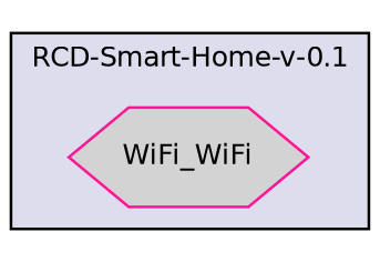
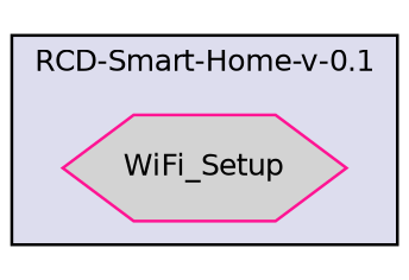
  digraph {
    compound=true
    rankdir=LR
-   n1 [fillcolor=lightgrey fontname=Helvetica fontsize=10 label=WiFi_WiFi pencolor=black shape=hexagon style=filled color=deeppink]
+   n1 [fillcolor=lightgrey fontname=Helvetica fontsize=10 label=WiFi_Setup pencolor=black shape=hexagon style=filled color=deeppink]
    subgraph cluster_1 {
      bgcolor="#ddddee"
      fontname=Helvetica
      fontsize=10
      label="RCD-Smart-Home-v-0.1"
      pencolor=black
      n1
    }
  }
